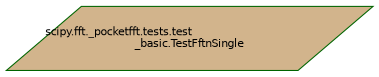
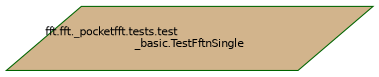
  digraph {
    rankdir=LR
-   n1 [color=darkgreen fillcolor=tan fontname=Helvetica fontsize=10 height=0.2 label="scipy.fft._pocketfft.tests.test\l_basic.TestFftnSingle" shape=parallelogram style=filled width=0.4]
+   n1 [color=darkgreen fillcolor=tan fontname=Helvetica fontsize=10 height=0.2 label="fft.fft._pocketfft.tests.test\l_basic.TestFftnSingle" shape=parallelogram style=filled width=0.4]
  }
